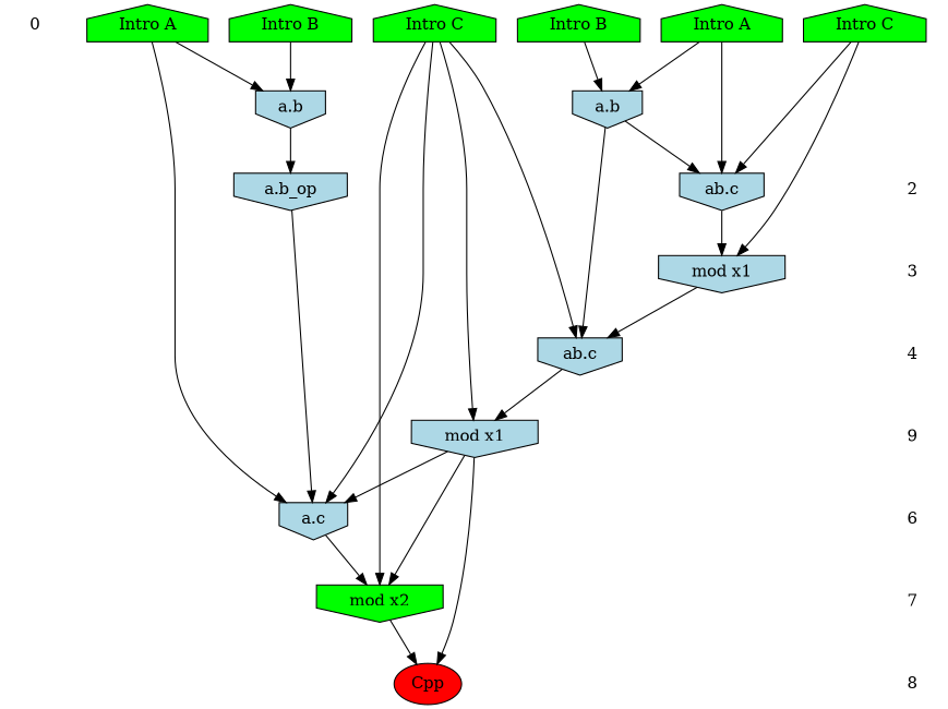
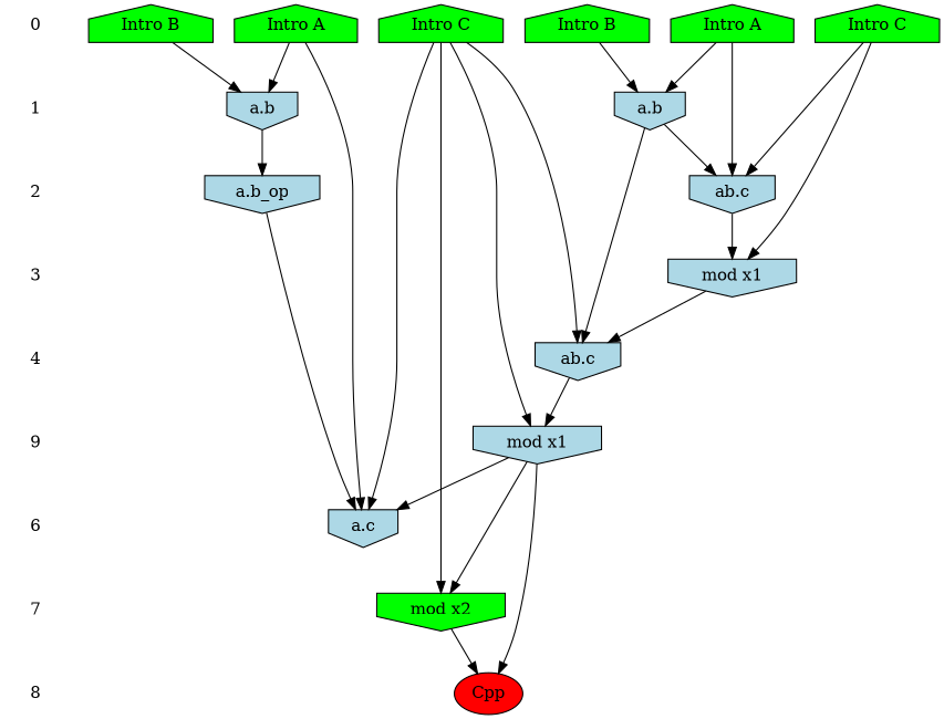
  digraph {
    ranksep=.5
    node [shape=plaintext style=filled]
    0 [style=""]
    n2 [fillcolor=green label="Intro A" shape=house]
    n3 [fillcolor=green label="Intro B" shape=house]
    n4 [fillcolor=green label="Intro A" shape=house]
    n5 [fillcolor=green label="Intro B" shape=house]
    n6 [fillcolor=green label="Intro C" shape=house]
    n7 [fillcolor=green label="Intro C" shape=house]
+   1 [style=""]
    n9 [fillcolor=lightblue label="a.b" shape=invhouse]
    n10 [fillcolor=lightblue label="a.b" shape=invhouse]
    2 [style=""]
    n12 [fillcolor=lightblue label="a.b_op" shape=invhouse]
    n13 [fillcolor=lightblue label="ab.c" shape=invhouse]
    3 [style=""]
    n15 [fillcolor=lightblue label="mod x1" shape=invhouse]
    4 [style=""]
    n17 [fillcolor=lightblue label="ab.c" shape=invhouse]
    n18 [label=9 style=""]
    n19 [fillcolor=lightblue label="mod x1" shape=invhouse]
    6 [style=""]
    n21 [fillcolor=lightblue label="a.c" shape=invhouse]
    7 [style=""]
    n23 [fillcolor=green label="mod x2" shape=invhouse]
    8 [style=""]
    n25 [fillcolor=red label=Cpp shape=""]
    subgraph sub_1 {
      rank=same
      0
      n2
      n3
      n4
      n5
      n6
      n7
    }
    subgraph sub_2 {
      rank=same
+     1
      n9
      n10
    }
    subgraph sub_3 {
      rank=same
      2
      n12
      n13
    }
    subgraph sub_4 {
      rank=same
      3
      n15
    }
    subgraph sub_5 {
      rank=same
      4
      n17
    }
    subgraph sub_6 {
      rank=same
      n18
      n19
    }
    subgraph sub_7 {
      rank=same
      6
      n21
    }
    subgraph sub_8 {
      rank=same
      7
      n23
    }
    subgraph sub_9 {
      rank=same
      8
      n25
    }
+   0 -> 1 [style=invis]
    n2 -> n9
    n2 -> n21
    n3 -> n10
    n4 -> n10
    n4 -> n13
    n5 -> n9
    n6 -> n17
    n6 -> n19
    n6 -> n21
    n6 -> n23
    n7 -> n13
    n7 -> n15
+   1 -> 2 [style=invis]
    n9 -> n12
    n10 -> n13
    n10 -> n17
    2 -> 3 [style=invis]
    n12 -> n21
    n13 -> n15
    3 -> 4 [style=invis]
    n15 -> n17
    4 -> n18 [style=invis]
    n17 -> n19
    n18 -> 6 [style=invis]
    n19 -> n21
    n19 -> n23
    n19 -> n25
    6 -> 7 [style=invis]
-   n21 -> n23
    7 -> 8 [style=invis]
    n23 -> n25
  }
